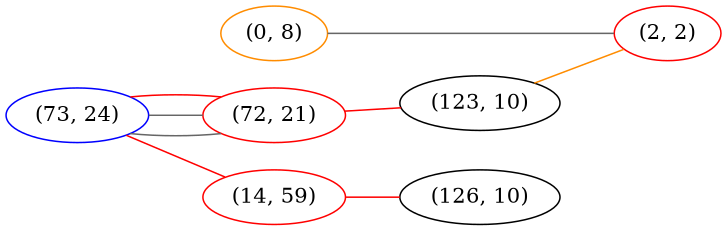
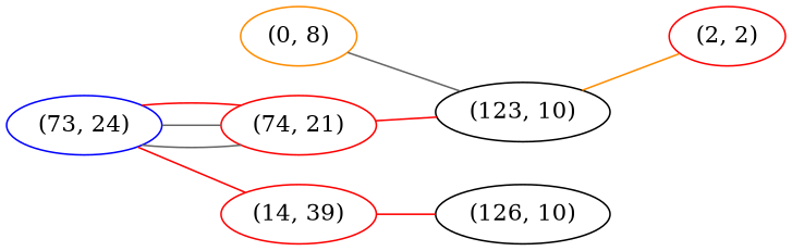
  graph {
    rankdir=LR
    node [color=red]
    edge [color=red weight=1]
    n1 [color=darkorange label="(0, 8)"]
    "(2, 2)"
    n3 [color=blue label="(73, 24)"]
-   "(14, 39)" [label="(14, 59)"]
-   "(74, 21)" [label="(72, 21)"]
+   "(14, 39)"
+   "(74, 21)"
    "(126, 10)" [color=black]
    "(123, 10)" [color=black]
-   n1 -- "(2, 2)" [color=gray40 weight=4]
+   n1 -- "(123, 10)" [color=gray40 weight=4]
    n3 -- "(14, 39)"
    n3 -- "(74, 21)" [color=gray40]
    n3 -- "(74, 21)" [color=gray40]
    n3 -- "(74, 21)"
    "(14, 39)" -- "(126, 10)"
    "(74, 21)" -- "(123, 10)"
    "(123, 10)" -- "(2, 2)" [color=darkorange]
  }
